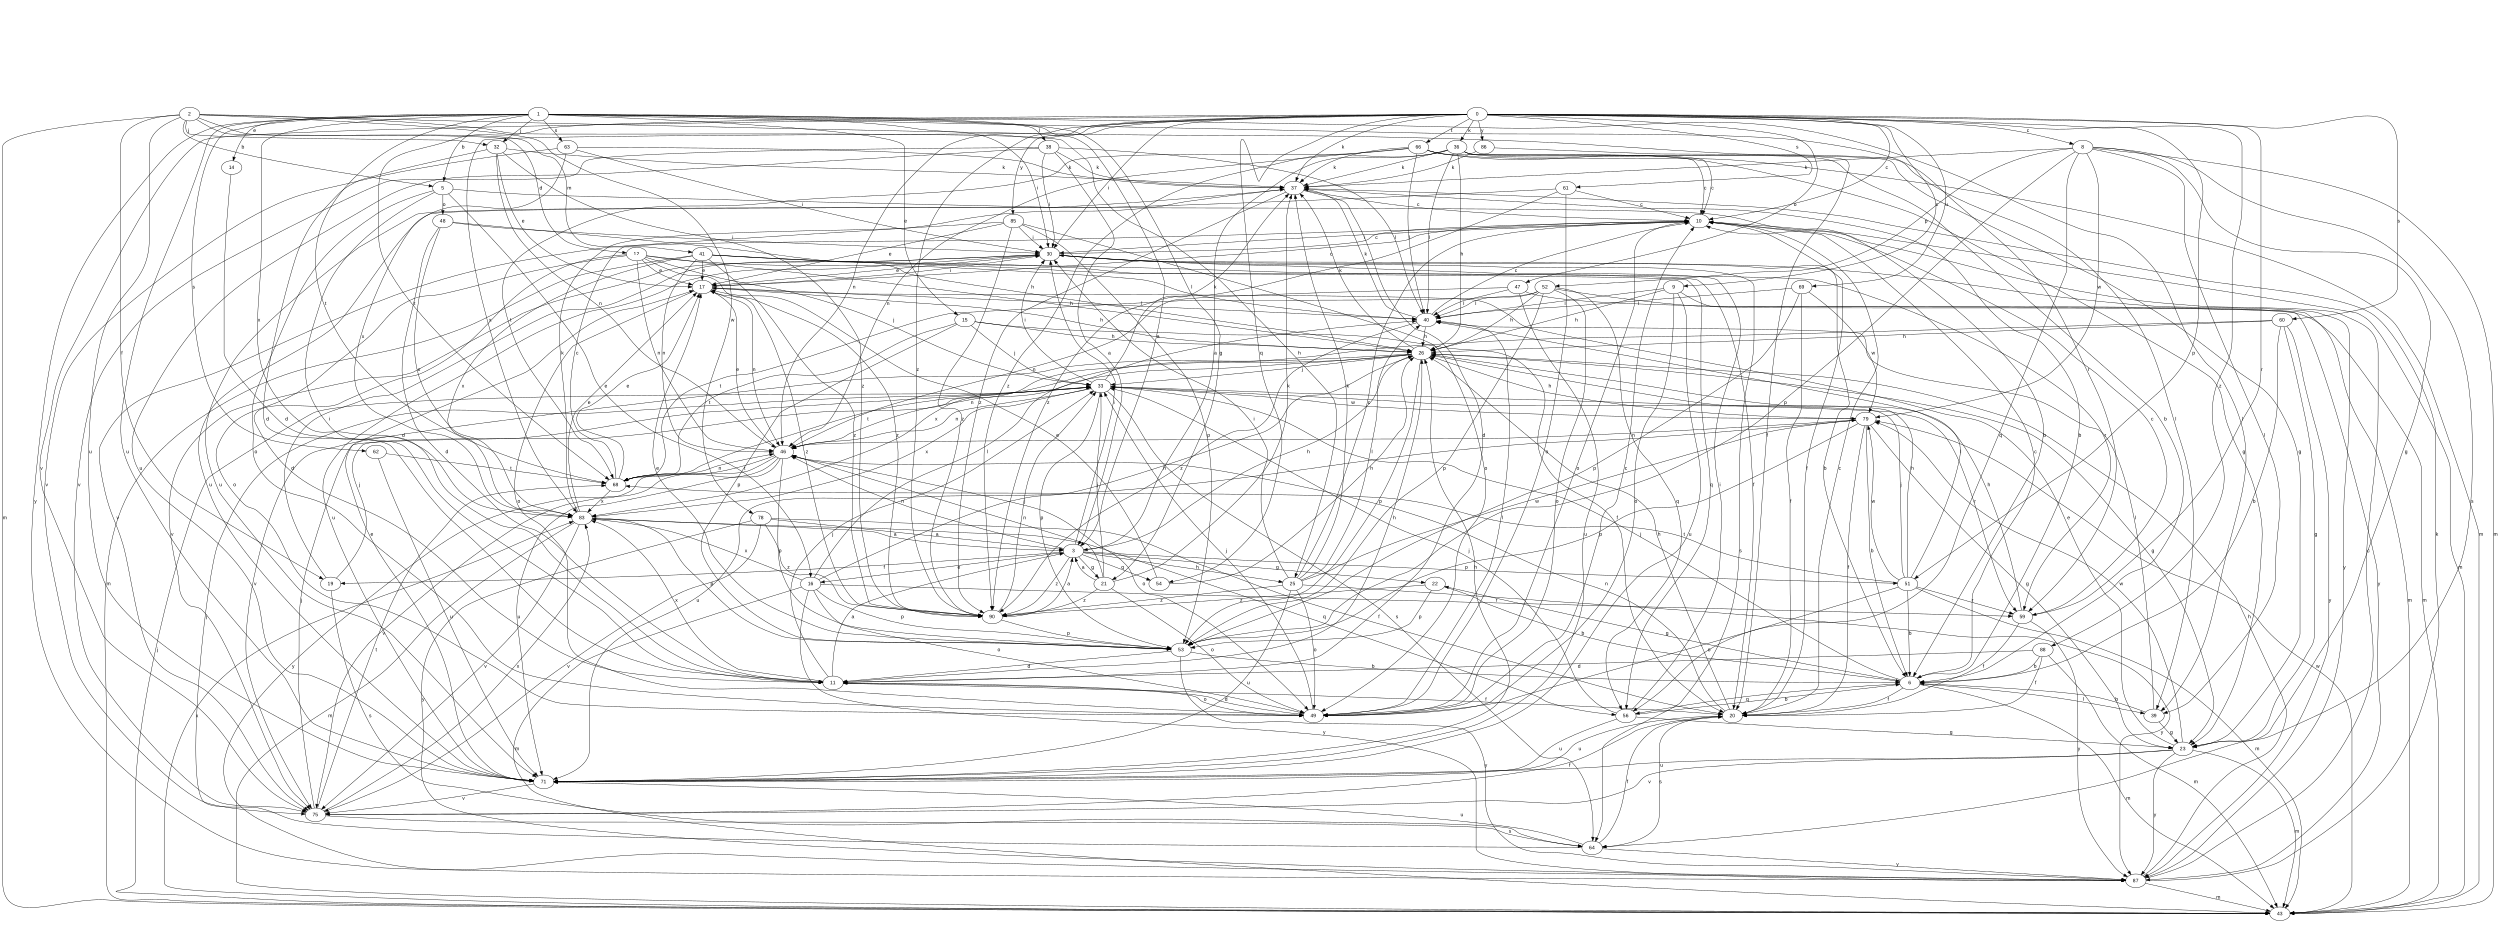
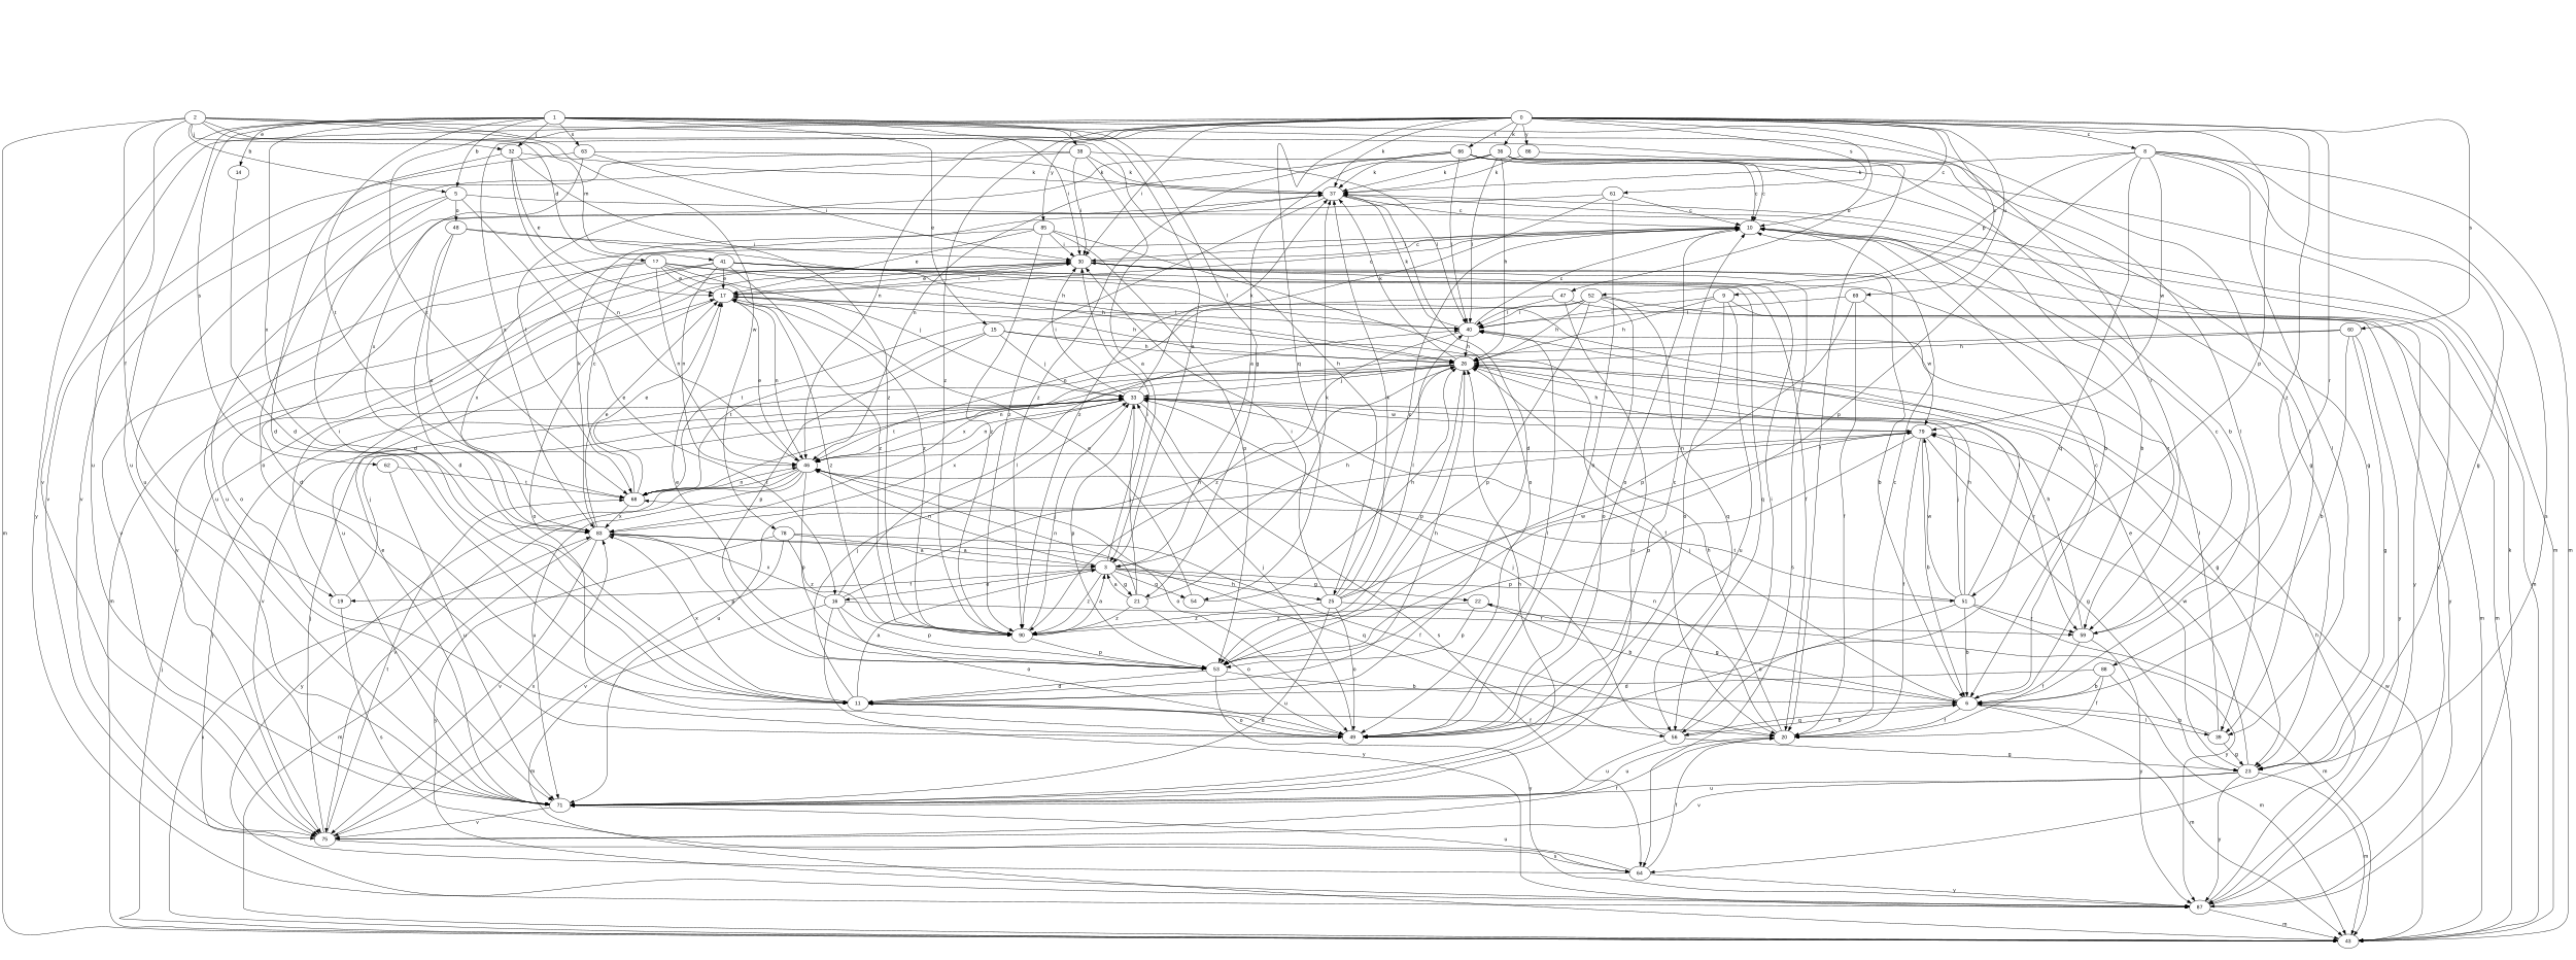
  strict digraph {
    fontname="Liberation Sans"
    node [fontname="Liberation Sans"]
    edge [fontname="Liberation Sans"]
    0
    8
    9
    10
    30
    36
    37
    46
    47
    51
    54
    59
    60
    61
    66
    68
    69
    75
    83
    85
    86
    88
    90
    39
    43
    56
    23
    52
    53
    64
    79
    71
    26
    49
    40
    20
    87
    6
    17
    3
    n41 [label=11]
    33
    1
    5
    14
    15
    21
    32
    38
    62
    63
    19
    25
    16
    22
    48
    2
    12
    41
    78
    0 -> 8 [label=c]
    0 -> 9 [label=c]
    0 -> 10 [label=c]
    0 -> 30 [label=i]
    0 -> 36 [label=k]
    0 -> 37 [label=k]
    0 -> 46 [label=n]
    0 -> 47 [label=o]
    0 -> 51 [label=p]
    0 -> 54 [label=q]
    0 -> 59 [label=r]
    0 -> 60 [label=s]
    0 -> 61 [label=s]
    0 -> 66 [label=t]
    0 -> 68 [label=t]
    0 -> 69 [label=u]
    0 -> 75 [label=v]
    0 -> 83 [label=x]
    0 -> 85 [label=y]
    0 -> 86 [label=y]
    0 -> 88 [label=z]
    0 -> 90 [label=z]
    8 -> 37 [label=k]
    8 -> 39 [label=l]
    8 -> 43 [label=m]
    8 -> 56 [label=q]
    8 -> 23 [label=g]
    8 -> 52 [label=p]
    8 -> 53 [label=p]
    8 -> 64 [label=s]
    8 -> 79 [label=w]
    9 -> 43 [label=m]
    9 -> 71 [label=u]
    9 -> 26 [label=h]
    9 -> 49 [label=o]
    9 -> 40 [label=l]
    10 -> 30 [label=i]
    10 -> 43 [label=m]
    10 -> 49 [label=o]
-   10 -> 20 [label=f]
    30 -> 10 [label=c]
    30 -> 75 [label=v]
    30 -> 64 [label=s]
    30 -> 71 [label=u]
    30 -> 87 [label=y]
    30 -> 6 [label=b]
    30 -> 17 [label=e]
    36 -> 10 [label=c]
    36 -> 37 [label=k]
    36 -> 90 [label=z]
    36 -> 23 [label=g]
    36 -> 26 [label=h]
    36 -> 40 [label=l]
    36 -> 6 [label=b]
    36 -> 3 [label=a]
    37 -> 10 [label=c]
    37 -> 90 [label=z]
    37 -> 71 [label=u]
    37 -> 6 [label=b]
    37 -> n41 [label=d]
    46 -> 68 [label=t]
    46 -> 75 [label=v]
    46 -> 53 [label=p]
    46 -> 71 [label=u]
    46 -> 49 [label=o]
    46 -> 87 [label=y]
    46 -> 17 [label=e]
    47 -> 46 [label=n]
    47 -> 43 [label=m]
    47 -> 71 [label=u]
    47 -> 40 [label=l]
    51 -> 59 [label=r]
    51 -> 68 [label=t]
    51 -> 43 [label=m]
    51 -> 79 [label=w]
    51 -> 26 [label=h]
    51 -> 49 [label=o]
    51 -> 40 [label=l]
    51 -> 6 [label=b]
    51 -> 33 [label=j]
    54 -> 26 [label=h]
    54 -> 17 [label=e]
    59 -> 10 [label=c]
    59 -> 26 [label=h]
    59 -> 20 [label=f]
    59 -> 87 [label=y]
    60 -> 83 [label=x]
    60 -> 23 [label=g]
    60 -> 26 [label=h]
    60 -> 87 [label=y]
    60 -> 6 [label=b]
    61 -> 10 [label=c]
    61 -> 90 [label=z]
    61 -> 71 [label=u]
    61 -> 49 [label=o]
    66 -> 10 [label=c]
    66 -> 37 [label=k]
    66 -> 46 [label=n]
    66 -> 68 [label=t]
    66 -> 43 [label=m]
    66 -> 23 [label=g]
    66 -> 40 [label=l]
    68 -> 10 [label=c]
    68 -> 46 [label=n]
    68 -> 83 [label=x]
    68 -> 17 [label=e]
    69 -> 53 [label=p]
    69 -> 79 [label=w]
    69 -> 40 [label=l]
    69 -> 20 [label=f]
    75 -> 68 [label=t]
    75 -> 83 [label=x]
    75 -> 64 [label=s]
    75 -> 20 [label=f]
    75 -> 33 [label=j]
    83 -> 37 [label=k]
    83 -> 75 [label=v]
    83 -> 43 [label=m]
    83 -> 56 [label=q]
    83 -> 53 [label=p]
    83 -> 17 [label=e]
    83 -> 3 [label=a]
    85 -> 30 [label=i]
    85 -> 75 [label=v]
    85 -> 90 [label=z]
    85 -> 53 [label=p]
    85 -> 49 [label=o]
    85 -> 17 [label=e]
    86 -> 37 [label=k]
    86 -> 20 [label=f]
    88 -> 43 [label=m]
    88 -> 20 [label=f]
    88 -> 6 [label=b]
    88 -> n41 [label=d]
    90 -> 53 [label=p]
    90 -> 3 [label=a]
    90 -> 33 [label=j]
    39 -> 23 [label=g]
    39 -> 40 [label=l]
    39 -> 6 [label=b]
    43 -> 83 [label=x]
    43 -> 79 [label=w]
    43 -> 33 [label=j]
    56 -> 30 [label=i]
    56 -> 23 [label=g]
    56 -> 71 [label=u]
    56 -> 6 [label=b]
    56 -> 33 [label=j]
    23 -> 75 [label=v]
    23 -> 43 [label=m]
    23 -> 79 [label=w]
    23 -> 71 [label=u]
    23 -> 87 [label=y]
    23 -> 17 [label=e]
    52 -> 68 [label=t]
    52 -> 56 [label=q]
    52 -> 53 [label=p]
    52 -> 26 [label=h]
    52 -> 49 [label=o]
    52 -> 40 [label=l]
    52 -> 87 [label=y]
    53 -> 87 [label=y]
    53 -> 6 [label=b]
    53 -> 17 [label=e]
    53 -> n41 [label=d]
    64 -> 71 [label=u]
    64 -> 20 [label=f]
    64 -> 87 [label=y]
    64 -> 33 [label=j]
    79 -> 46 [label=n]
    79 -> 23 [label=g]
    79 -> 53 [label=p]
    79 -> 71 [label=u]
    79 -> 26 [label=h]
    79 -> 20 [label=f]
    79 -> 6 [label=b]
    71 -> 75 [label=v]
    71 -> 26 [label=h]
    71 -> 17 [label=e]
    26 -> 37 [label=k]
    26 -> 46 [label=n]
    26 -> 68 [label=t]
    26 -> 75 [label=v]
    26 -> 23 [label=g]
    26 -> 53 [label=p]
    26 -> 33 [label=j]
    49 -> 10 [label=c]
    49 -> 40 [label=l]
    49 -> n41 [label=d]
    49 -> 33 [label=j]
    40 -> 10 [label=c]
    40 -> 37 [label=k]
    40 -> 90 [label=z]
    40 -> 26 [label=h]
    20 -> 10 [label=c]
    20 -> 46 [label=n]
-   20 -> 64 [label=s]
    20 -> 71 [label=u]
    20 -> 26 [label=h]
    87 -> 10 [label=c]
    87 -> 37 [label=k]
    87 -> 43 [label=m]
    87 -> 26 [label=h]
    6 -> 10 [label=c]
    6 -> 39 [label=l]
    6 -> 43 [label=m]
    6 -> 56 [label=q]
    6 -> 20 [label=f]
    6 -> 33 [label=j]
    6 -> 22 [label=g]
    17 -> 10 [label=c]
    17 -> 30 [label=i]
    17 -> 46 [label=n]
    17 -> 90 [label=z]
    17 -> 26 [label=h]
    17 -> 49 [label=o]
    17 -> 40 [label=l]
    3 -> 30 [label=i]
    3 -> 46 [label=n]
    3 -> 51 [label=p]
    3 -> 54 [label=q]
    3 -> 90 [label=z]
    3 -> 26 [label=h]
    3 -> 21 [label=g]
    3 -> 19 [label=f]
    3 -> 25 [label=h]
    3 -> 16 [label=e]
    3 -> 22 [label=g]
    n41 -> 83 [label=x]
    n41 -> 26 [label=h]
    n41 -> 49 [label=o]
    n41 -> 20 [label=f]
    n41 -> 3 [label=a]
    n41 -> 33 [label=j]
    33 -> 30 [label=i]
    33 -> 37 [label=k]
    33 -> 46 [label=n]
    33 -> 59 [label=r]
    33 -> 83 [label=x]
    33 -> 53 [label=p]
    33 -> 64 [label=s]
    33 -> 79 [label=w]
    1 -> 30 [label=i]
    1 -> 59 [label=r]
    1 -> 68 [label=t]
    1 -> 83 [label=x]
    1 -> 39 [label=l]
    1 -> 71 [label=u]
    1 -> 87 [label=y]
    1 -> 3 [label=a]
    1 -> 5 [label=b]
    1 -> 14 [label=e]
    1 -> 15 [label=e]
    1 -> 21 [label=g]
    1 -> 32 [label=j]
    1 -> 38 [label=l]
    1 -> 62 [label=s]
    1 -> 63 [label=s]
    5 -> 49 [label=o]
    5 -> 6 [label=b]
    5 -> n41 [label=d]
    5 -> 16 [label=e]
    5 -> 48 [label=o]
    14 -> n41 [label=d]
    15 -> 68 [label=t]
    15 -> 53 [label=p]
    15 -> 26 [label=h]
    15 -> 20 [label=f]
    15 -> 33 [label=j]
    21 -> 37 [label=k]
    21 -> 46 [label=n]
    21 -> 90 [label=z]
    21 -> 49 [label=o]
    21 -> 3 [label=a]
    21 -> 33 [label=j]
    32 -> 37 [label=k]
    32 -> 46 [label=n]
    32 -> 90 [label=z]
    32 -> 17 [label=e]
    32 -> n41 [label=d]
    38 -> 30 [label=i]
    38 -> 37 [label=k]
    38 -> 75 [label=v]
    38 -> 71 [label=u]
    38 -> 40 [label=l]
    38 -> 3 [label=a]
    62 -> 68 [label=t]
    62 -> 71 [label=u]
    63 -> 30 [label=i]
    63 -> 37 [label=k]
    63 -> 75 [label=v]
    63 -> 83 [label=x]
    19 -> 30 [label=i]
    19 -> 64 [label=s]
    19 -> 33 [label=j]
    25 -> 10 [label=c]
    25 -> 30 [label=i]
    25 -> 37 [label=k]
    25 -> 90 [label=z]
    25 -> 79 [label=w]
    25 -> 71 [label=u]
    25 -> 49 [label=o]
    25 -> 40 [label=l]
    25 -> 87 [label=y]
    16 -> 59 [label=r]
    16 -> 83 [label=x]
    16 -> 43 [label=m]
    16 -> 53 [label=p]
    16 -> 26 [label=h]
    16 -> 49 [label=o]
    16 -> 40 [label=l]
    16 -> 87 [label=y]
    22 -> 90 [label=z]
    22 -> 53 [label=p]
    22 -> 6 [label=b]
    48 -> 30 [label=i]
    48 -> 83 [label=x]
    48 -> 26 [label=h]
    48 -> n41 [label=d]
    2 -> 39 [label=l]
    2 -> 43 [label=m]
    2 -> 71 [label=u]
    2 -> 5 [label=b]
    2 -> 32 [label=j]
    2 -> 19 [label=f]
    2 -> 25 [label=h]
    2 -> 12 [label=d]
    2 -> 41 [label=m]
    2 -> 78 [label=w]
    12 -> 46 [label=n]
    12 -> 90 [label=z]
    12 -> 26 [label=h]
    12 -> 49 [label=o]
    12 -> 40 [label=l]
    12 -> 17 [label=e]
    12 -> n41 [label=d]
    12 -> 33 [label=j]
    41 -> 46 [label=n]
    41 -> 59 [label=r]
    41 -> 83 [label=x]
    41 -> 90 [label=z]
    41 -> 43 [label=m]
    41 -> 56 [label=q]
    41 -> 20 [label=f]
    41 -> 17 [label=e]
    78 -> 75 [label=v]
    78 -> 90 [label=z]
    78 -> 20 [label=f]
    78 -> 87 [label=y]
    78 -> 3 [label=a]
  }
